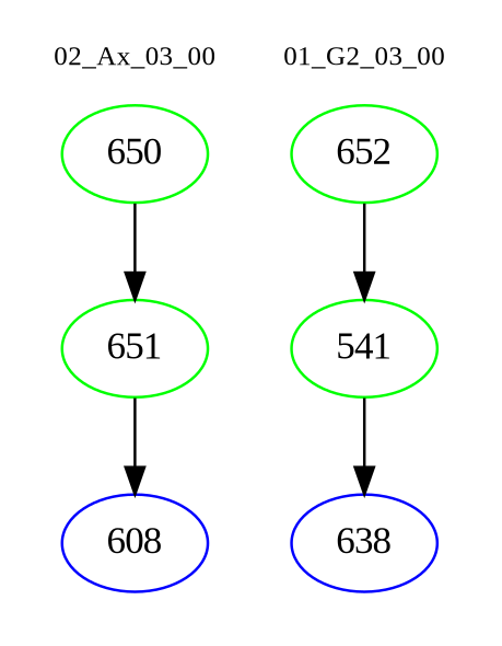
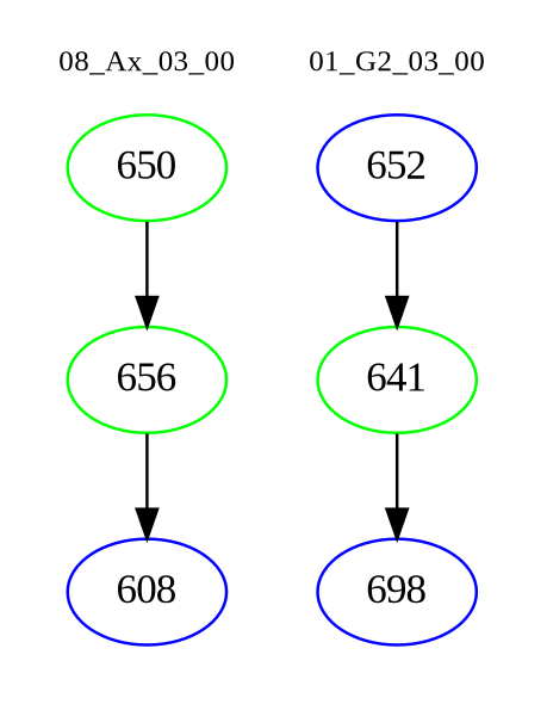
  digraph {
    fontname="Liberation Serif"
    node [color=green fontname="Liberation Serif"]
    edge [color=black fontname="Liberation Serif"]
    n1 [label=650]
-   n2 [label=651]
+   n2 [label=656]
    n3 [color=blue label=608]
-   n4 [label=652]
-   n5 [label=541]
-   n6 [color=blue label=638]
+   n4 [color=blue label=652]
+   n5 [label=641]
+   n6 [color=blue label=698]
    subgraph cluster_1 {
      color=white
      fontsize=10
-     label="02_Ax_03_00"
+     label="08_Ax_03_00"
      n1
      n2
      n3
    }
    subgraph cluster_2 {
      color=white
      fontsize=10
      label="01_G2_03_00"
      n4
      n5
      n6
    }
    n1 -> n2
    n2 -> n3
    n4 -> n5
    n5 -> n6
  }
